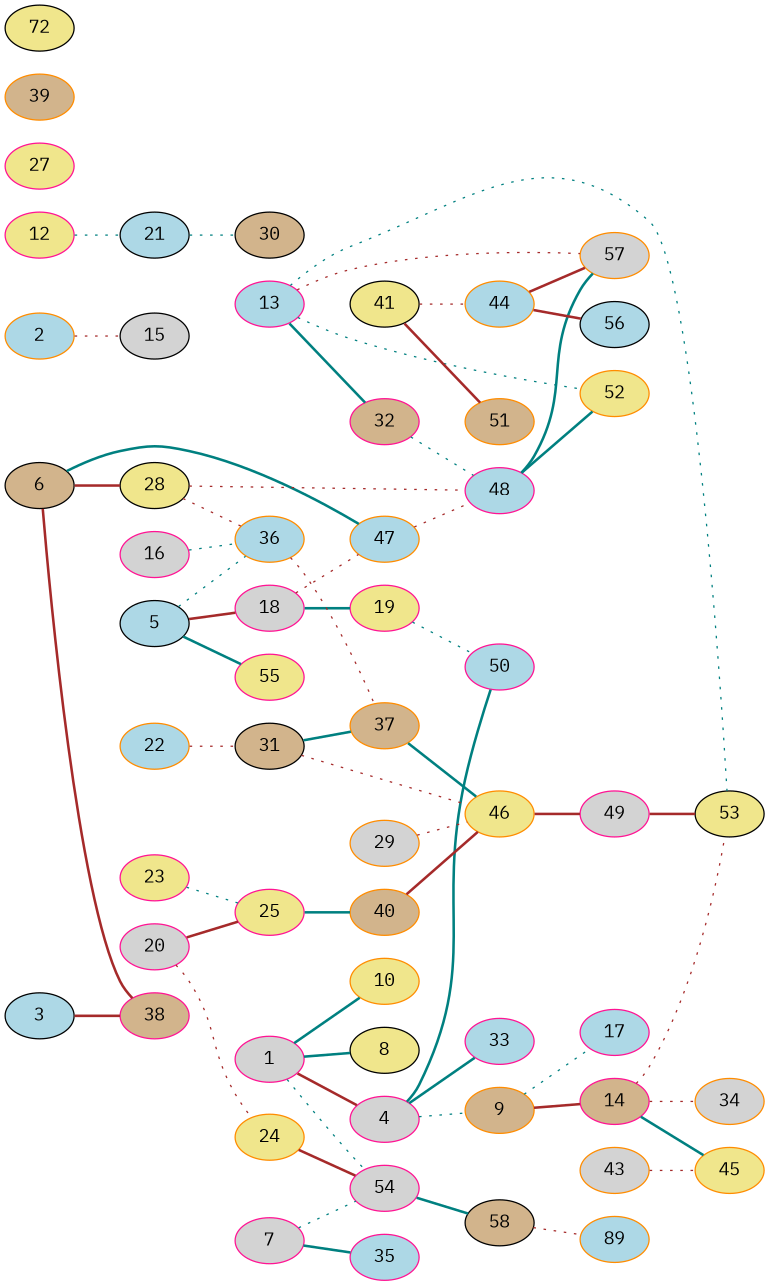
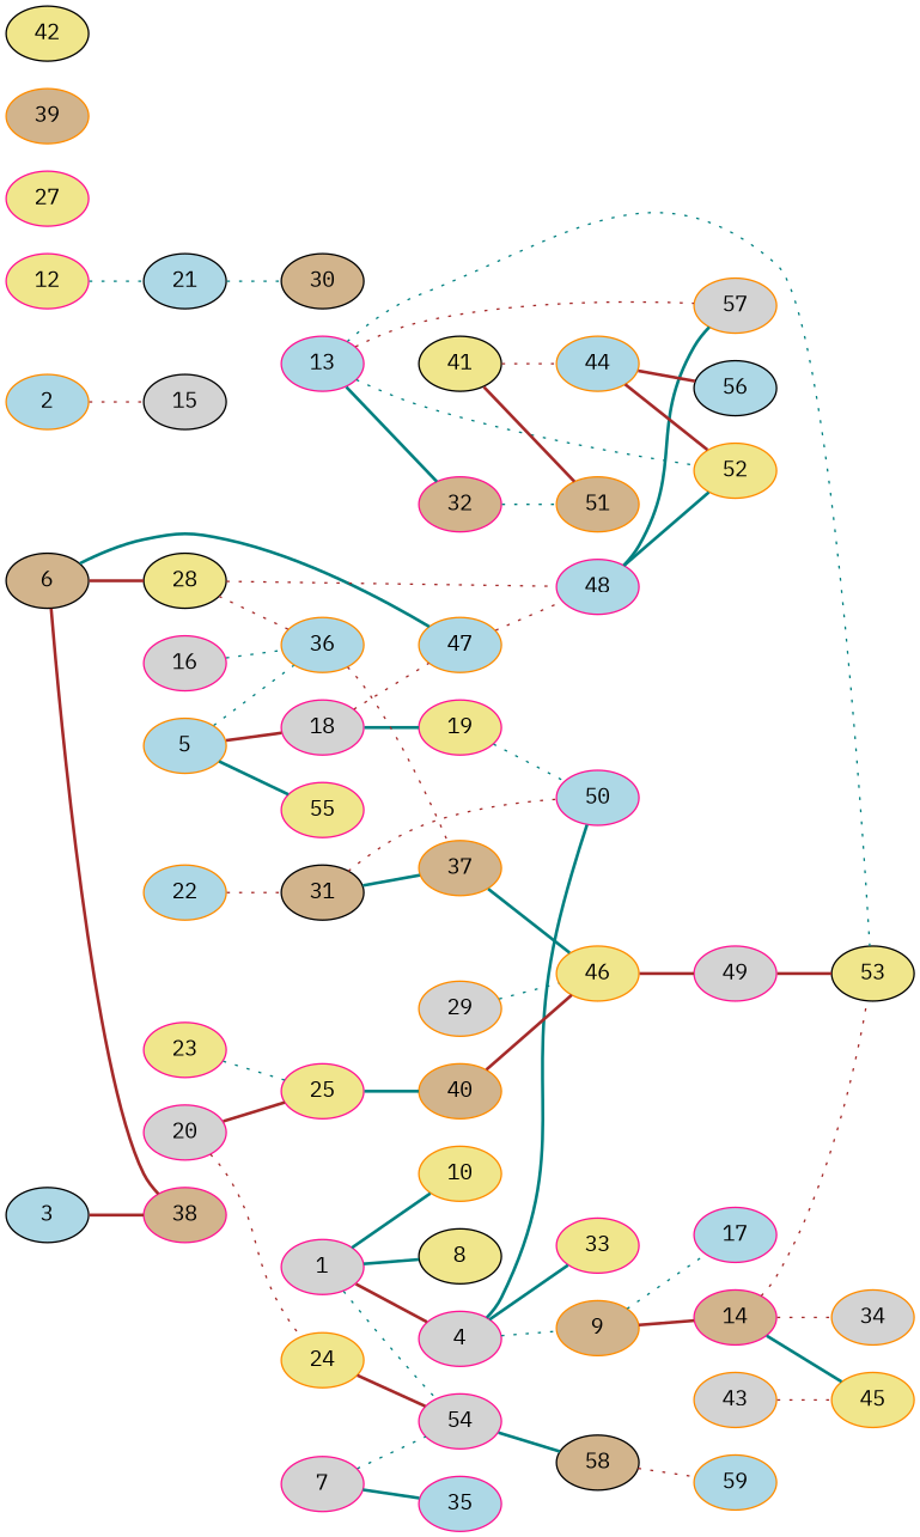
  graph {
    fontname="IBM Plex Mono"
    rankdir=LR
    node [color=deeppink fillcolor=khaki fontname="IBM Plex Mono" style=filled]
    edge [color=teal fontname="IBM Plex Mono" style=bold]
    1 [fillcolor=lightgrey]
    4 [fillcolor=lightgrey]
    8 [color=black]
    10 [color=darkorange]
    54 [fillcolor=lightgrey]
    9 [color=darkorange fillcolor=tan]
-   33 [fillcolor=lightblue]
+   33
    50 [fillcolor=lightblue]
    58 [color=black fillcolor=tan]
    2 [color=darkorange fillcolor=lightblue]
    15 [color=black fillcolor=lightgrey]
    3 [color=black fillcolor=lightblue]
    38 [fillcolor=tan]
    14 [fillcolor=tan]
    17 [fillcolor=lightblue]
-   5 [color=black fillcolor=lightblue]
+   5 [color=darkorange fillcolor=lightblue]
    18 [fillcolor=lightgrey]
    36 [color=darkorange fillcolor=lightblue]
    55
    47 [color=darkorange fillcolor=lightblue]
    19
    37 [color=darkorange fillcolor=tan]
    6 [color=black fillcolor=tan]
    28 [color=black]
    48 [fillcolor=lightblue]
    40 [color=darkorange fillcolor=tan]
    46 [color=darkorange]
    7 [fillcolor=lightgrey]
    35 [fillcolor=lightblue]
    53 [color=black]
    34 [color=darkorange fillcolor=lightgrey]
    45 [color=darkorange]
    16 [fillcolor=lightgrey]
    21 [color=black fillcolor=lightblue]
    12
    30 [color=black fillcolor=tan]
    13 [fillcolor=lightblue]
    32 [fillcolor=tan]
    52 [color=darkorange]
    57 [color=darkorange fillcolor=lightgrey]
    51 [color=darkorange fillcolor=tan]
    20 [fillcolor=lightgrey]
    24 [color=darkorange]
    25
    22 [color=darkorange fillcolor=lightblue]
    31 [color=black fillcolor=tan]
    23
    27
    29 [color=darkorange fillcolor=lightgrey]
    49 [fillcolor=lightgrey]
    39 [color=darkorange fillcolor=tan]
    41 [color=black]
    44 [color=darkorange fillcolor=lightblue]
    56 [color=black fillcolor=lightblue]
-   42 [color=black label=72]
+   42 [color=black]
    43 [color=darkorange fillcolor=lightgrey]
-   59 [color=darkorange fillcolor=lightblue label=89]
+   59 [color=darkorange fillcolor=lightblue]
    1 -- 4 [color=brown]
    1 -- 8
    1 -- 10
    1 -- 54 [style=dotted]
    4 -- 9 [style=dotted]
    4 -- 33
    4 -- 50
    54 -- 58
    9 -- 14 [color=brown]
    9 -- 17 [style=dotted]
    58 -- 59 [color=brown style=dotted]
    2 -- 15 [color=brown style=dotted]
    3 -- 38 [color=brown]
    14 -- 53 [color=brown style=dotted]
    14 -- 34 [color=brown style=dotted]
    14 -- 45
    5 -- 18 [color=brown]
    5 -- 36 [style=dotted]
    5 -- 55
    18 -- 47 [color=brown style=dotted]
    18 -- 19
    36 -- 37 [color=brown style=dotted]
    47 -- 48 [color=brown style=dotted]
    19 -- 50 [style=dotted]
    37 -- 46
    6 -- 38 [color=brown]
    6 -- 47
    6 -- 28 [color=brown]
    28 -- 36 [color=brown style=dotted]
    28 -- 48 [color=brown style=dotted]
    48 -- 52
    48 -- 57
    40 -- 46 [color=brown]
    46 -- 49 [color=brown]
    7 -- 54 [style=dotted]
    7 -- 35
    16 -- 36 [style=dotted]
    21 -- 30 [style=dotted]
    12 -- 21 [style=dotted]
    13 -- 53 [style=dotted]
    13 -- 32
    13 -- 52 [style=dotted]
    13 -- 57 [color=brown style=dotted]
-   32 -- 48 [style=dotted]
+   32 -- 51 [style=dotted]
    20 -- 24 [color=brown style=dotted]
    20 -- 25 [color=brown]
    24 -- 54 [color=brown]
    25 -- 40
    22 -- 31 [color=brown style=dotted]
-   31 -- 46 [color=brown style=dotted]
+   31 -- 50 [color=brown style=dotted]
    31 -- 37
    23 -- 25 [style=dotted]
-   29 -- 46 [color=brown style=dotted]
+   29 -- 46 [style=dotted]
    49 -- 53 [color=brown]
    41 -- 51 [color=brown]
    41 -- 44 [color=brown style=dotted]
-   44 -- 57 [color=brown]
+   44 -- 52 [color=brown]
    44 -- 56 [color=brown]
    43 -- 45 [color=brown style=dotted]
  }
